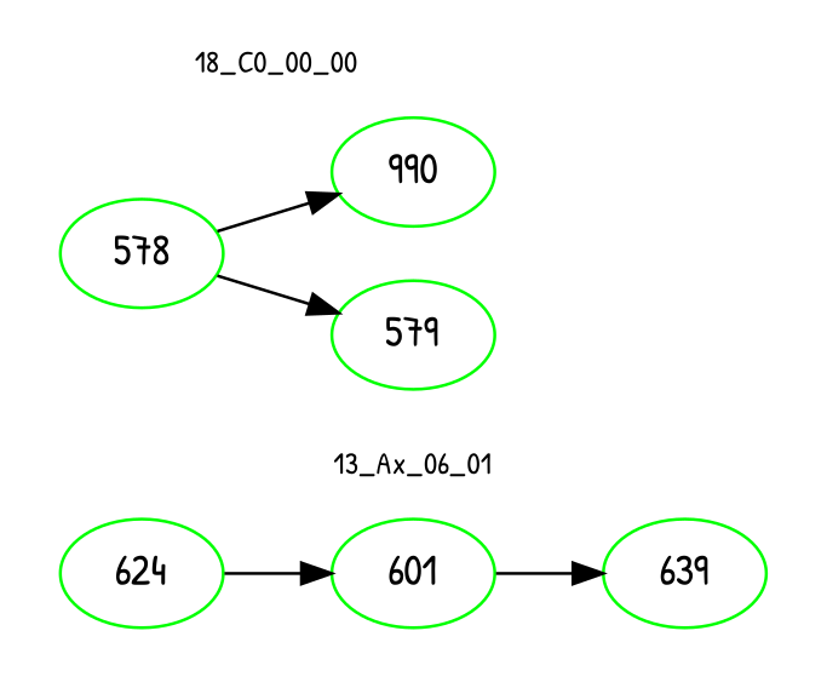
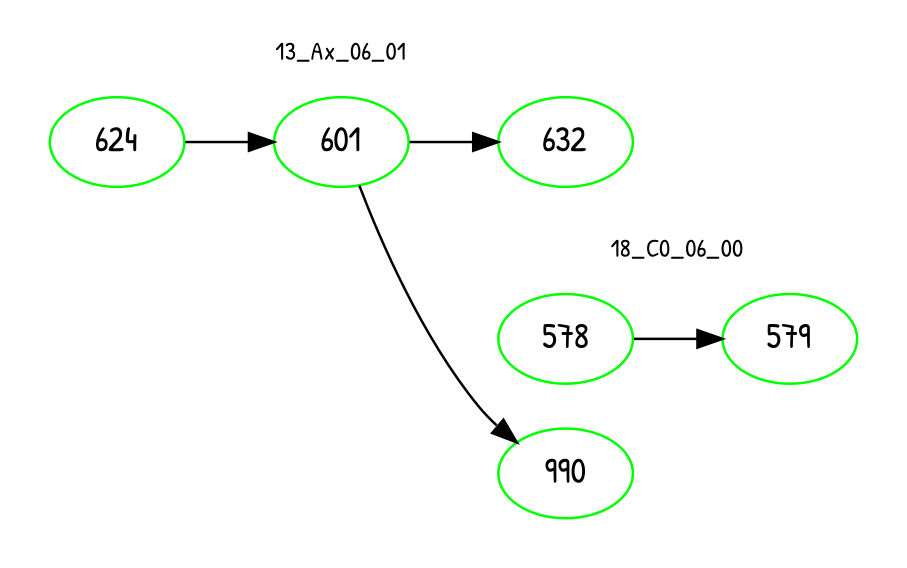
  digraph {
    fontname="Patrick Hand"
    rankdir=LR
    node [color=green fontname="Patrick Hand"]
    edge [color=black fontname="Patrick Hand"]
    n1 [label=624]
    n2 [label=601]
-   n3 [label=639]
+   n3 [label=632]
    n4 [label=579]
    n5 [label=578]
    n6 [label=990]
    subgraph cluster_1 {
      color=white
      fontsize=10
      label="13_Ax_06_01"
      n1
      n2
      n3
    }
    subgraph cluster_2 {
      color=white
      fontsize=10
-     label="18_C0_00_00"
+     label="18_C0_06_00"
      n4
      n5
      n6
    }
    n1 -> n2
    n2 -> n3
    n5 -> n4
-   n5 -> n6
+   n2 -> n6
  }
